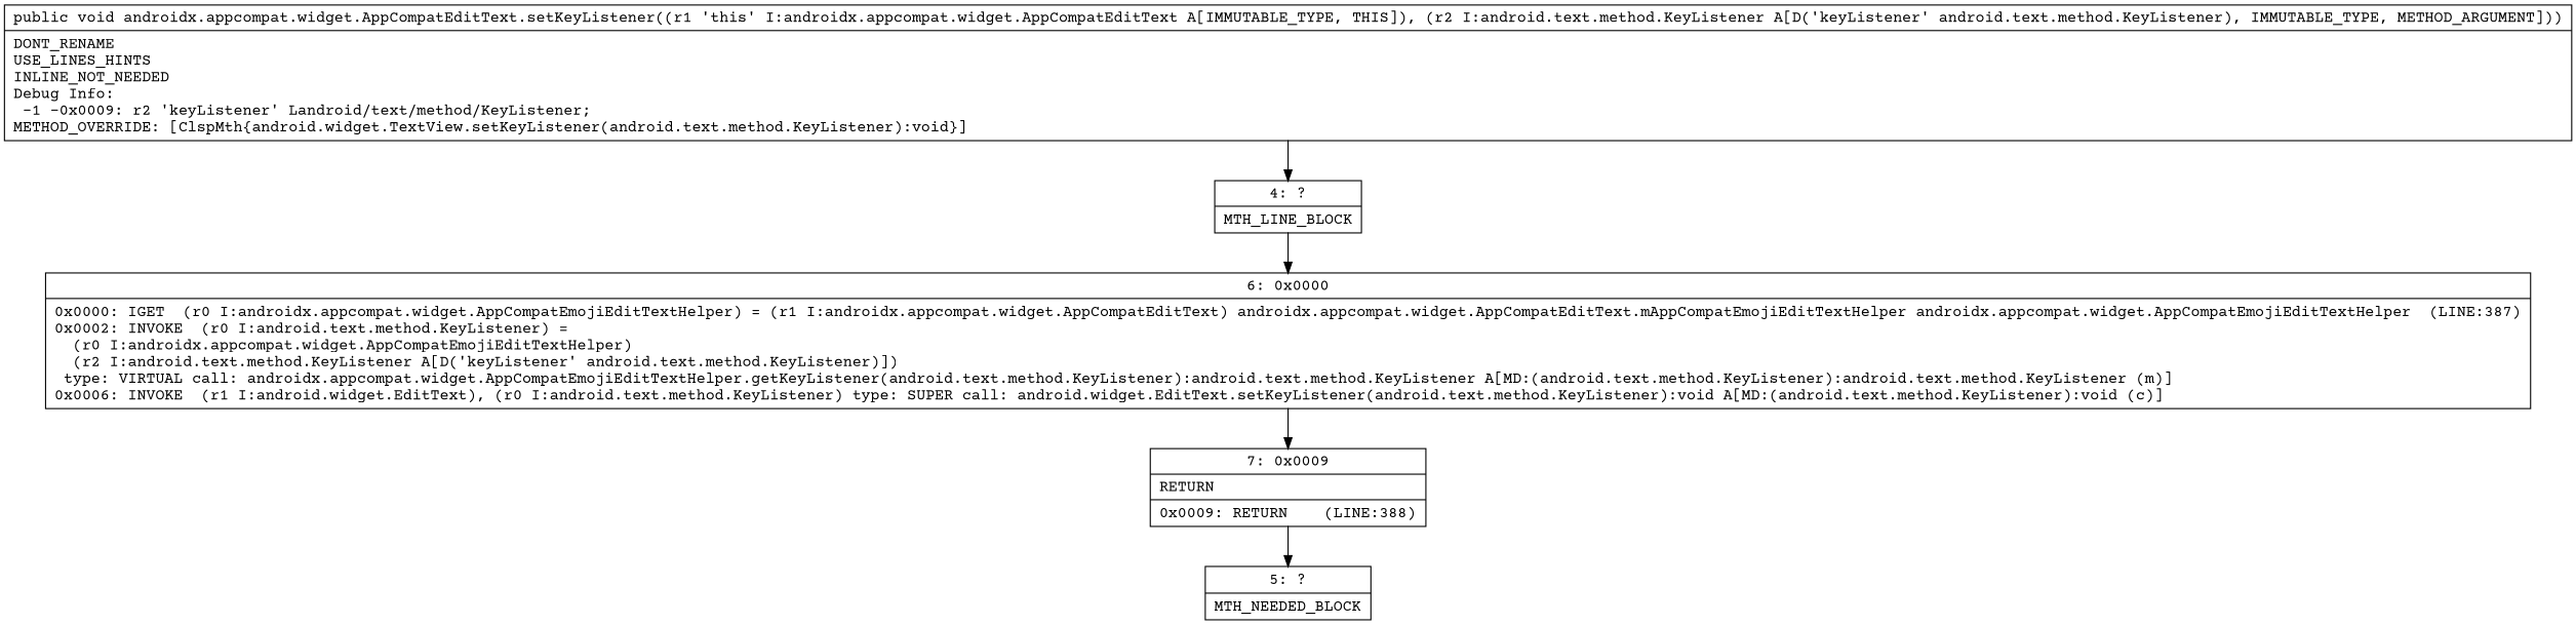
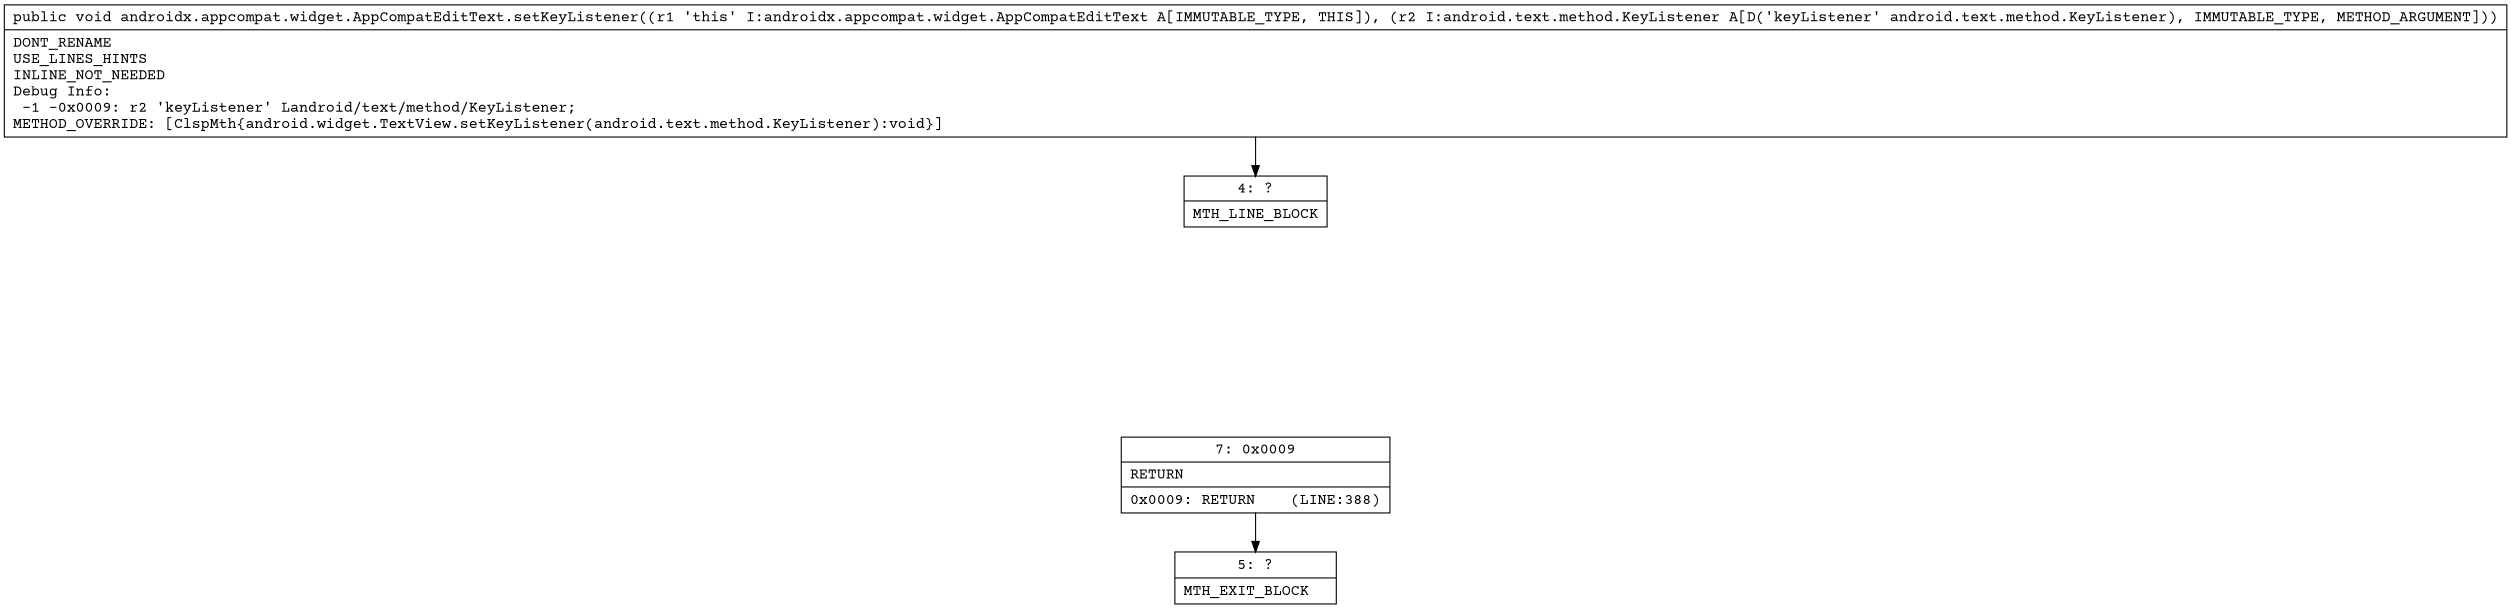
  digraph {
    fontname="Courier Prime"
    node [fontname="Courier Prime" shape=record]
    edge [fontname="Courier Prime"]
    n1 [label="{4\:\ ?|MTH_LINE_BLOCK\l}"]
-   n2 [label="{6\:\ 0x0000|0x0000: IGET  (r0 I:androidx.appcompat.widget.AppCompatEmojiEditTextHelper) = (r1 I:androidx.appcompat.widget.AppCompatEditText) androidx.appcompat.widget.AppCompatEditText.mAppCompatEmojiEditTextHelper androidx.appcompat.widget.AppCompatEmojiEditTextHelper  (LINE:387)\l0x0002: INVOKE  (r0 I:android.text.method.KeyListener) = \l  (r0 I:androidx.appcompat.widget.AppCompatEmojiEditTextHelper)\l  (r2 I:android.text.method.KeyListener A[D('keyListener' android.text.method.KeyListener)])\l type: VIRTUAL call: androidx.appcompat.widget.AppCompatEmojiEditTextHelper.getKeyListener(android.text.method.KeyListener):android.text.method.KeyListener A[MD:(android.text.method.KeyListener):android.text.method.KeyListener (m)]\l0x0006: INVOKE  (r1 I:android.widget.EditText), (r0 I:android.text.method.KeyListener) type: SUPER call: android.widget.EditText.setKeyListener(android.text.method.KeyListener):void A[MD:(android.text.method.KeyListener):void (c)]\l}"]
    n3 [label="{7\:\ 0x0009|RETURN\l|0x0009: RETURN    (LINE:388)\l}"]
-   n4 [label="{5\:\ ?|MTH_NEEDED_BLOCK\l}"]
+   n4 [label="{5\:\ ?|MTH_EXIT_BLOCK\l}"]
    n5 [label="{public void androidx.appcompat.widget.AppCompatEditText.setKeyListener((r1 'this' I:androidx.appcompat.widget.AppCompatEditText A[IMMUTABLE_TYPE, THIS]), (r2 I:android.text.method.KeyListener A[D('keyListener' android.text.method.KeyListener), IMMUTABLE_TYPE, METHOD_ARGUMENT]))  | DONT_RENAME\lUSE_LINES_HINTS\lINLINE_NOT_NEEDED\lDebug Info:\l  \-1 \-0x0009: r2 'keyListener' Landroid\/text\/method\/KeyListener;\lMETHOD_OVERRIDE: [ClspMth\{android.widget.TextView.setKeyListener(android.text.method.KeyListener):void\}]\l}"]
-   n1 -> n2
-   n2 -> n3
    n3 -> n4
    n5 -> n1
  }
